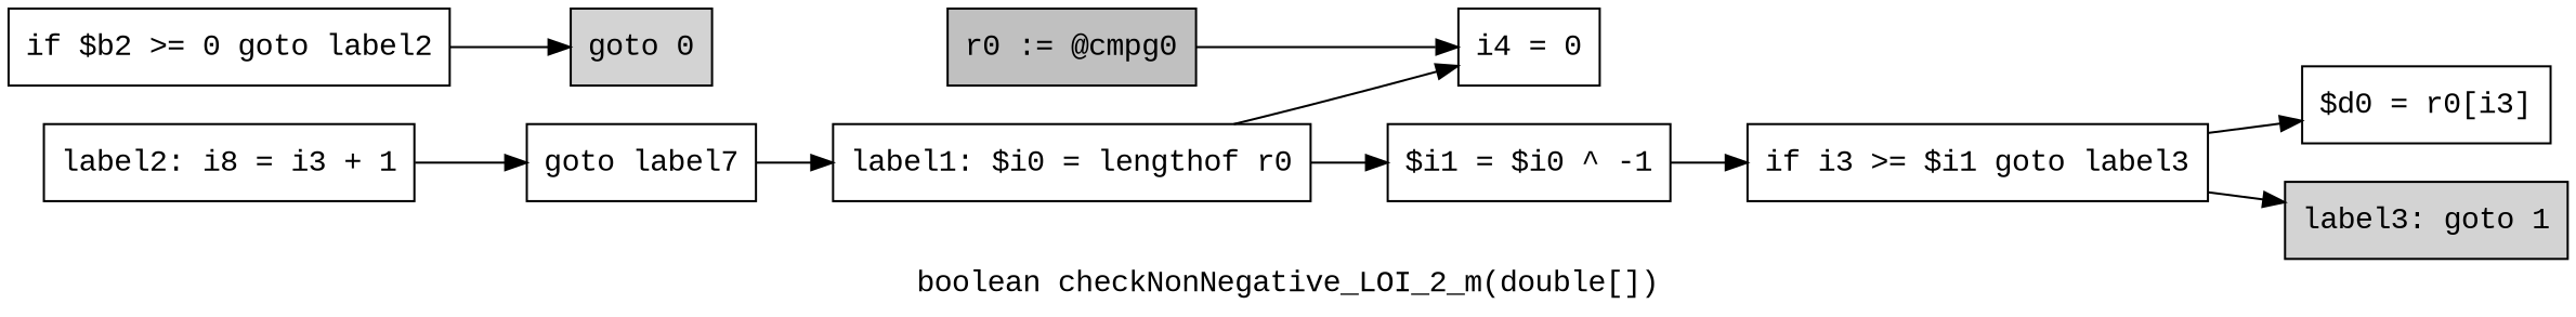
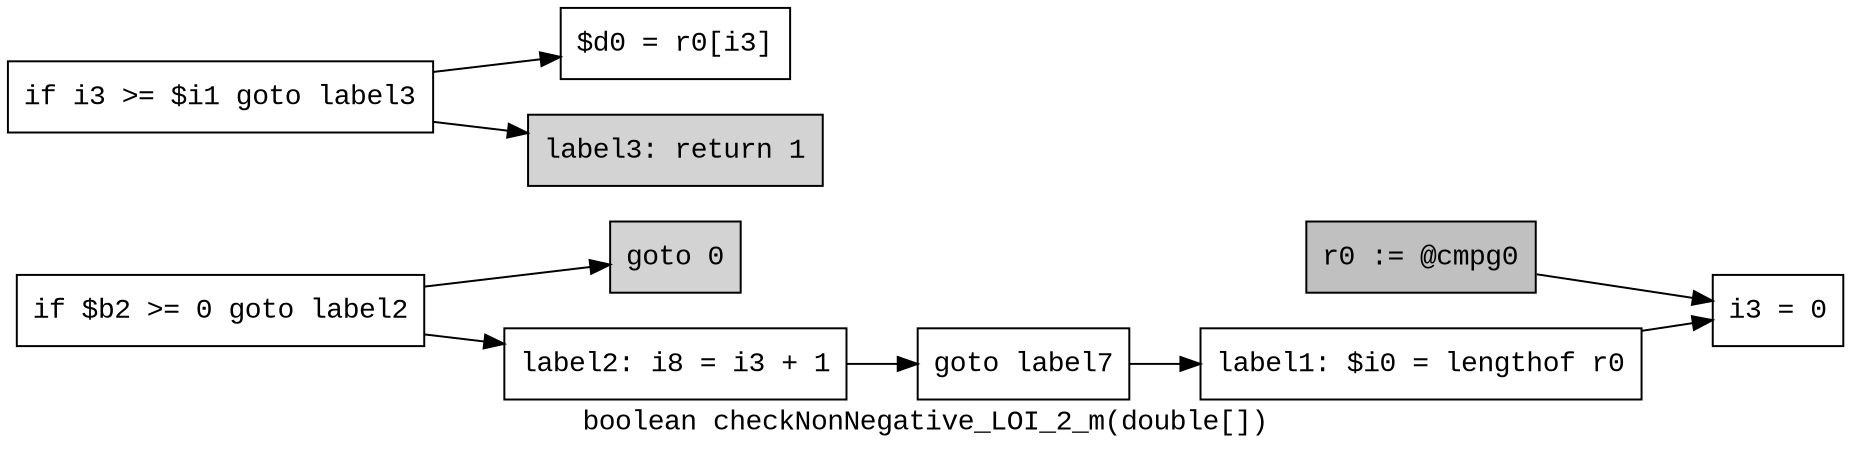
  digraph {
    fontname="Liberation Mono"
    label="boolean checkNonNegative_LOI_2_m(double[])"
    rankdir=LR
    node [fontname="Liberation Mono" shape=box]
    edge [fontname="Liberation Mono"]
    n1 [fillcolor=gray label="r0 := @cmpg0" style=filled]
-   n2 [label="i4 = 0"]
+   n2 [label="i3 = 0"]
    n3 [label="label1: $i0 = lengthof r0"]
-   n4 [label="$i1 = $i0 ^ -1"]
    n5 [label="if i3 >= $i1 goto label3"]
    n6 [label="$d0 = r0[i3]"]
-   n7 [fillcolor=lightgray label="label3: goto 1" style=filled]
+   n7 [fillcolor=lightgray label="label3: return 1" style=filled]
    n8 [label="if $b2 >= 0 goto label2"]
    n9 [fillcolor=lightgray label="goto 0" style=filled]
    n10 [label="label2: i8 = i3 + 1"]
    n11 [label="goto label7"]
    n1 -> n2
    n3 -> n2
-   n3 -> n4
-   n4 -> n5
    n5 -> n6
    n5 -> n7
    n8 -> n9
+   n8 -> n10
    n10 -> n11
    n11 -> n3
  }
